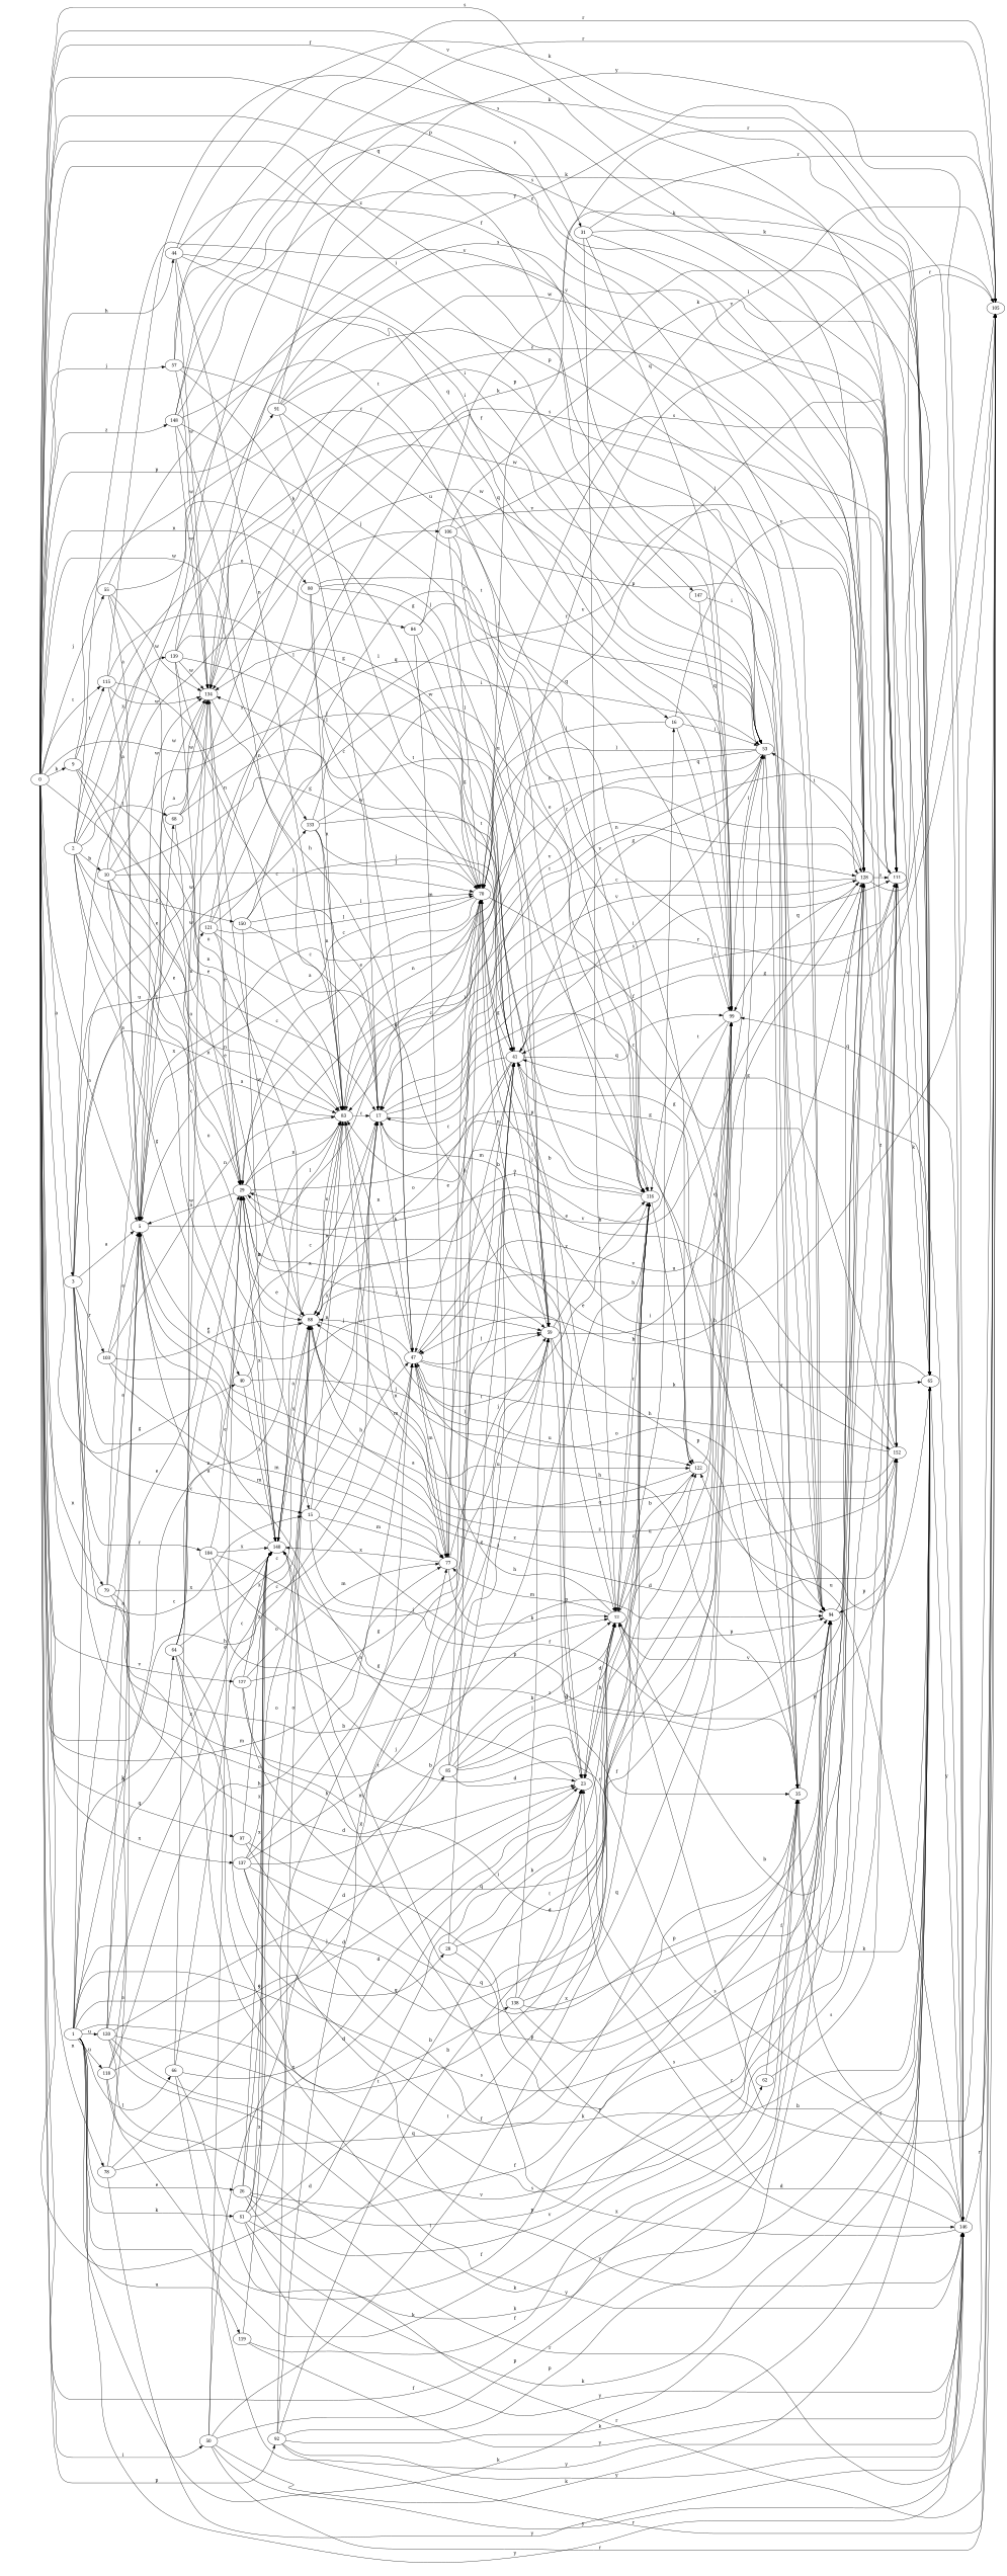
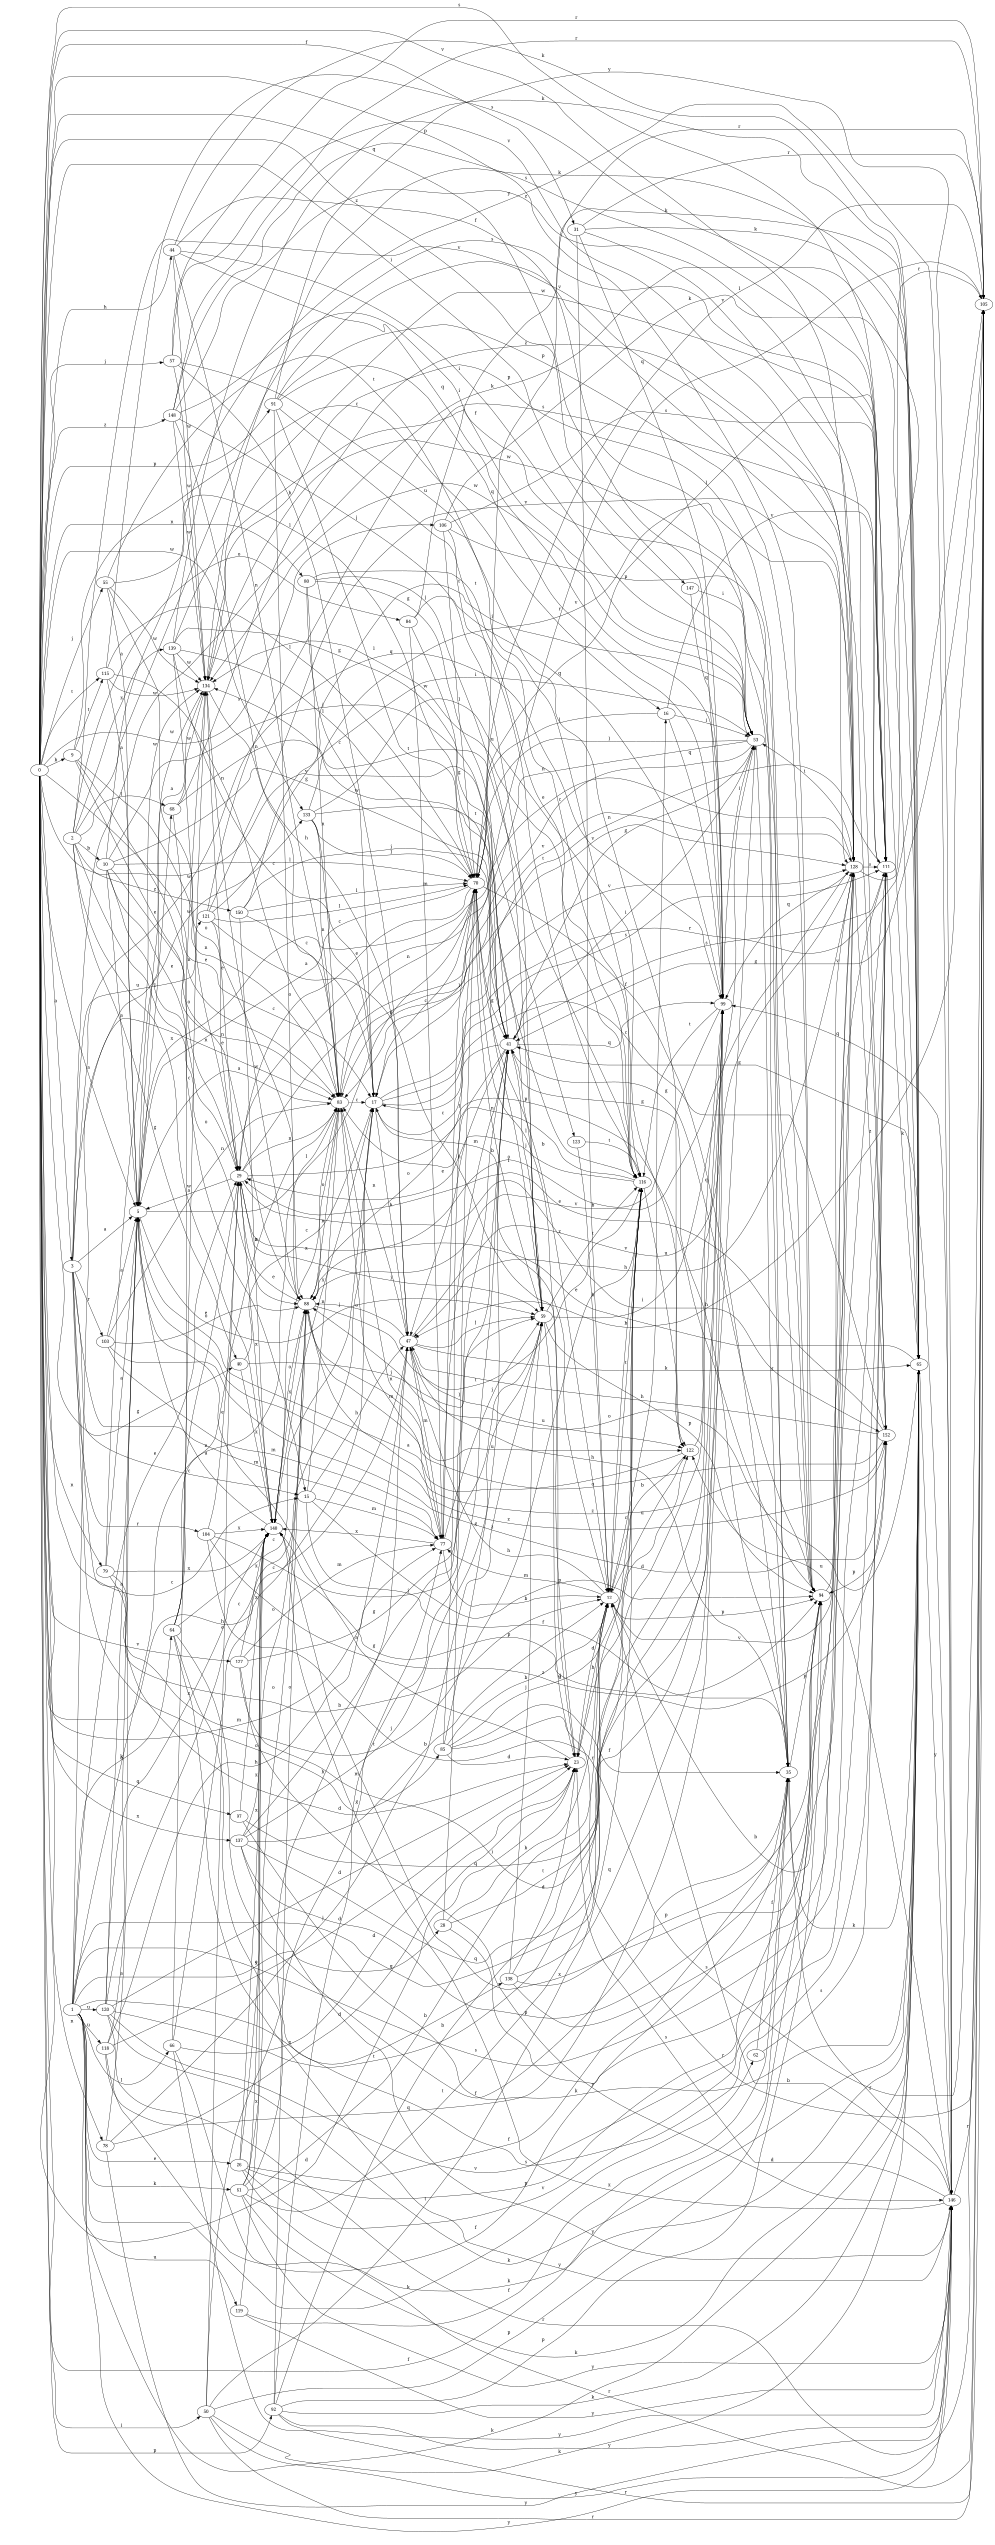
  strict digraph {
    fontname="Noto Serif"
    rankdir=LR
    node [fontname="Noto Serif"]
    edge [fontname="Noto Serif"]
    0
    3
    5
    9
    15
    23
    n7 [label=31]
    35
    40
    44
    47
    50
    53
    55
    57
    77
    78
    79
    80
    83
    91
    92
    94
    97
    99
    106
    111
    115
+   123
    127
    128
    133
    137
    147
    148
    65
    12
    85
    103
    104
    121
    68
    59
    70
    105
    134
    152
    29
    16
    88
    41
    140
    17
    122
    146
    116
    1
    26
    28
    61
    62
    64
    66
    118
    119
    120
    138
    2
    10
    84
    139
    150
    0 -> 3 [label=a]
    0 -> 5 [label=a]
    0 -> 9 [label=b]
    0 -> 15 [label=c]
    0 -> 23 [label=d]
    0 -> n7 [label=f]
    0 -> 35 [label=f]
    0 -> 40 [label=g]
    0 -> 44 [label=h]
    0 -> 47 [label=h]
    0 -> 50 [label=i]
    0 -> 53 [label=i]
    0 -> 55 [label=j]
    0 -> 57 [label=j]
    0 -> 77 [label=m]
    0 -> 78 [label=n]
    0 -> 79 [label=n]
    0 -> 80 [label=n]
    0 -> 83 [label=n]
    0 -> 91 [label=p]
    0 -> 92 [label=p]
    0 -> 94 [label=p]
    0 -> 97 [label=q]
    0 -> 99 [label=q]
    0 -> 106 [label=s]
    0 -> 111 [label=s]
    0 -> 115 [label=t]
+   0 -> 123 [label=v]
    0 -> 127 [label=v]
    0 -> 128 [label=v]
    0 -> 133 [label=w]
    0 -> 137 [label=x]
    0 -> 147 [label=z]
    0 -> 148 [label=z]
    3 -> 5 [label=a]
    3 -> 15 [label=c]
    3 -> 77 [label=m]
    3 -> 83 [label=n]
    3 -> 99 [label=q]
    3 -> 65 [label=k]
    3 -> 12 [label=b]
    3 -> 85 [label=o]
    3 -> 103 [label=r]
    3 -> 104 [label=r]
    3 -> 121 [label=u]
    5 -> 68 [label=l]
    5 -> 59 [label=j]
    5 -> 70 [label=l]
    5 -> 105 [label=r]
    5 -> 134 [label=w]
    5 -> 152 [label=z]
    9 -> 83 [label=n]
    9 -> 115 [label=t]
    9 -> 29 [label=e]
    9 -> 16 [label=c]
    9 -> 88 [label=o]
    15 -> 35 [label=f]
    15 -> 47 [label=h]
    15 -> 77 [label=m]
    15 -> 83 [label=n]
    15 -> 94 [label=p]
    23 -> 5 [label=a]
    23 -> 12 [label=b]
    23 -> 70 [label=l]
    n7 -> 99 [label=q]
    n7 -> 128 [label=v]
    n7 -> 65 [label=k]
    n7 -> 12 [label=b]
    n7 -> 105 [label=r]
    35 -> 47 [label=h]
    35 -> 94 [label=p]
    35 -> 65 [label=k]
    35 -> 41 [label=g]
    40 -> 59 [label=j]
    40 -> 140 [label=x]
    40 -> 17 [label=c]
    44 -> 35 [label=f]
    44 -> 53 [label=i]
    44 -> 83 [label=n]
    44 -> 99 [label=q]
    44 -> 65 [label=k]
    44 -> 134 [label=w]
    47 -> 77 [label=m]
    47 -> 83 [label=n]
    47 -> 128 [label=v]
    47 -> 65 [label=k]
    47 -> 59 [label=j]
    47 -> 88 [label=o]
    47 -> 122 [label=u]
    50 -> 94 [label=p]
    50 -> 65 [label=k]
    50 -> 105 [label=r]
    50 -> 29 [label=e]
    50 -> 41 [label=g]
    50 -> 146 [label=y]
    50 -> 116 [label=t]
    53 -> 35 [label=f]
    53 -> 83 [label=n]
    53 -> 70 [label=l]
    53 -> 134 [label=w]
    53 -> 41 [label=g]
    53 -> 17 [label=c]
    55 -> 5 [label=a]
    55 -> 70 [label=l]
    55 -> 134 [label=w]
    55 -> 88 [label=o]
    55 -> 116 [label=t]
    57 -> 47 [label=h]
    57 -> 128 [label=v]
    57 -> 105 [label=r]
    57 -> 134 [label=w]
    57 -> 122 [label=u]
    77 -> 83 [label=n]
    77 -> 12 [label=b]
    77 -> 59 [label=j]
    77 -> 70 [label=l]
    77 -> 140 [label=x]
    78 -> 5 [label=a]
    78 -> 23 [label=d]
    78 -> 59 [label=j]
    78 -> 146 [label=y]
    79 -> 5 [label=a]
    79 -> 23 [label=d]
    79 -> 134 [label=w]
    79 -> 140 [label=x]
    79 -> 116 [label=t]
    80 -> 83 [label=n]
    80 -> 59 [label=j]
    80 -> 41 [label=g]
    80 -> 17 [label=c]
    80 -> 116 [label=t]
    83 -> 5 [label=a]
    83 -> 77 [label=m]
    83 -> 128 [label=v]
    83 -> 88 [label=o]
    83 -> 140 [label=x]
    83 -> 17 [label=c]
    91 -> 94 [label=p]
    91 -> 99 [label=q]
    91 -> 128 [label=v]
    91 -> 70 [label=l]
+   91 -> 88 [label=o]
    91 -> 146 [label=y]
    91 -> 116 [label=t]
    92 -> 77 [label=m]
    92 -> 94 [label=p]
    92 -> 65 [label=k]
    92 -> 12 [label=b]
    92 -> 105 [label=r]
    92 -> 88 [label=o]
    92 -> 146 [label=y]
    94 -> 128 [label=v]
    94 -> 134 [label=w]
    94 -> 41 [label=g]
    97 -> 99 [label=q]
    97 -> 65 [label=k]
    97 -> 140 [label=x]
    99 -> 23 [label=d]
    99 -> 53 [label=i]
    99 -> 88 [label=o]
    99 -> 116 [label=t]
    106 -> 94 [label=p]
    106 -> 111 [label=s]
    106 -> 65 [label=k]
    106 -> 70 [label=l]
    106 -> 116 [label=t]
    111 -> 83 [label=n]
    111 -> 65 [label=k]
    111 -> 12 [label=b]
    111 -> 134 [label=w]
    115 -> 5 [label=a]
    115 -> 83 [label=n]
    115 -> 111 [label=s]
    115 -> 70 [label=l]
    115 -> 134 [label=w]
+   123 -> 12 [label=b]
+   123 -> 116 [label=t]
    127 -> 53 [label=i]
    127 -> 77 [label=m]
    127 -> 41 [label=g]
    127 -> 140 [label=x]
    127 -> 146 [label=y]
    128 -> 47 [label=h]
    128 -> 53 [label=i]
    128 -> 99 [label=q]
    128 -> 111 [label=s]
    128 -> 105 [label=r]
    128 -> 152 [label=z]
    128 -> 29 [label=e]
    128 -> 140 [label=x]
-   128 -> 17 [label=c]
    133 -> 83 [label=n]
    133 -> 128 [label=v]
    133 -> 70 [label=l]
    133 -> 17 [label=c]
    133 -> 122 [label=u]
    133 -> 116 [label=t]
    137 -> 94 [label=p]
    137 -> 99 [label=q]
    137 -> 12 [label=b]
    137 -> 59 [label=j]
    137 -> 41 [label=g]
    137 -> 140 [label=x]
    137 -> 146 [label=y]
    147 -> 53 [label=i]
    147 -> 99 [label=q]
    148 -> 53 [label=i]
    148 -> 83 [label=n]
    148 -> 111 [label=s]
    148 -> 59 [label=j]
    148 -> 105 [label=r]
    148 -> 134 [label=w]
    148 -> 152 [label=z]
    65 -> 70 [label=l]
    65 -> 29 [label=e]
    65 -> 88 [label=o]
    65 -> 146 [label=y]
    12 -> 23 [label=d]
    12 -> 47 [label=h]
    12 -> 77 [label=m]
    12 -> 94 [label=p]
    12 -> 128 [label=v]
    12 -> 16 [label=c]
    12 -> 122 [label=u]
    12 -> 116 [label=t]
    85 -> 23 [label=d]
    85 -> 35 [label=f]
    85 -> 12 [label=b]
    85 -> 70 [label=l]
    85 -> 105 [label=r]
    85 -> 41 [label=g]
    85 -> 122 [label=u]
    103 -> 5 [label=a]
    103 -> 77 [label=m]
    103 -> 83 [label=n]
    103 -> 152 [label=z]
    103 -> 88 [label=o]
    104 -> 94 [label=p]
    104 -> 105 [label=r]
    104 -> 152 [label=z]
    104 -> 29 [label=e]
    104 -> 140 [label=x]
    121 -> 23 [label=d]
    121 -> 53 [label=i]
    121 -> 111 [label=s]
    121 -> 128 [label=v]
    121 -> 70 [label=l]
    121 -> 29 [label=e]
    68 -> 134 [label=w]
    68 -> 152 [label=z]
    68 -> 17 [label=c]
    68 -> 116 [label=t]
    59 -> 23 [label=d]
    59 -> 53 [label=i]
    59 -> 94 [label=p]
    59 -> 70 [label=l]
    59 -> 116 [label=t]
    70 -> 5 [label=a]
    70 -> 35 [label=f]
    70 -> 83 [label=n]
    70 -> 12 [label=b]
    70 -> 105 [label=r]
    70 -> 29 [label=e]
    70 -> 41 [label=g]
    70 -> 17 [label=c]
    105 -> 47 [label=h]
    105 -> 70 [label=l]
    105 -> 41 [label=g]
    134 -> 5 [label=a]
    134 -> 47 [label=h]
    134 -> 94 [label=p]
    134 -> 65 [label=k]
    134 -> 29 [label=e]
    152 -> 47 [label=h]
    152 -> 94 [label=p]
    152 -> 29 [label=e]
    152 -> 88 [label=o]
    152 -> 17 [label=c]
    29 -> 5 [label=a]
    29 -> 83 [label=n]
    29 -> 94 [label=p]
    29 -> 128 [label=v]
    29 -> 59 [label=j]
    29 -> 152 [label=z]
    29 -> 140 [label=x]
    16 -> 53 [label=i]
    16 -> 99 [label=q]
    16 -> 111 [label=v]
    16 -> 70 [label=l]
    88 -> 83 [label=n]
    88 -> 128 [label=v]
    88 -> 134 [label=w]
    88 -> 152 [label=z]
    88 -> 29 [label=e]
    88 -> 140 [label=x]
    88 -> 122 [label=u]
    88 -> 116 [label=t]
    41 -> 47 [label=h]
    41 -> 53 [label=i]
    41 -> 77 [label=m]
    41 -> 99 [label=q]
    41 -> 111 [label=s]
    41 -> 59 [label=j]
    41 -> 134 [label=w]
    41 -> 88 [label=o]
    41 -> 17 [label=c]
    140 -> 5 [label=a]
    140 -> 59 [label=j]
    140 -> 88 [label=o]
    17 -> 47 [label=h]
    17 -> 111 [label=s]
    17 -> 128 [label=v]
    17 -> 12 [label=b]
    17 -> 105 [label=r]
    17 -> 140 [label=x]
    122 -> 5 [label=a]
    122 -> 99 [label=q]
    122 -> 12 [label=b]
    146 -> 23 [label=d]
    146 -> 35 [label=f]
    146 -> 99 [label=q]
    146 -> 12 [label=b]
    146 -> 105 [label=r]
    146 -> 41 [label=g]
    146 -> 140 [label=x]
    146 -> 122 [label=u]
    116 -> 83 [label=n]
    116 -> 12 [label=b]
    116 -> 134 [label=w]
    116 -> 29 [label=e]
    116 -> 122 [label=u]
    1 -> 83 [label=n]
    1 -> 99 [label=q]
    1 -> 111 [label=s]
    1 -> 133 [label=w]
    1 -> 65 [label=k]
    1 -> 29 [label=e]
    1 -> 146 [label=y]
    1 -> 26 [label=e]
    1 -> 28 [label=e]
    1 -> 61 [label=k]
    1 -> 62 [label=k]
    1 -> 64 [label=k]
    1 -> 66 [label=l]
    1 -> 118 [label=u]
    1 -> 119 [label=u]
    1 -> 120 [label=u]
    1 -> 138 [label=x]
    26 -> 35 [label=f]
    26 -> 94 [label=p]
    26 -> 128 [label=v]
    26 -> 105 [label=r]
    26 -> 88 [label=o]
    26 -> 140 [label=x]
    28 -> 111 [label=s]
    28 -> 12 [label=b]
    28 -> 70 [label=l]
    28 -> 116 [label=t]
    61 -> 47 [label=h]
    61 -> 65 [label=k]
    61 -> 12 [label=b]
    61 -> 88 [label=o]
    61 -> 140 [label=x]
    61 -> 146 [label=y]
    61 -> 116 [label=t]
    62 -> 35 [label=f]
    62 -> 111 [label=s]
    64 -> 35 [label=f]
    64 -> 83 [label=n]
    64 -> 111 [label=s]
    64 -> 134 [label=w]
    64 -> 29 [label=e]
    64 -> 17 [label=c]
    64 -> 146 [label=y]
    66 -> 23 [label=d]
    66 -> 35 [label=f]
    66 -> 134 [label=w]
    66 -> 17 [label=c]
    66 -> 146 [label=y]
    118 -> 5 [label=a]
    118 -> 23 [label=d]
    118 -> 47 [label=h]
    118 -> 99 [label=q]
    118 -> 65 [label=k]
    119 -> 35 [label=f]
    119 -> 140 [label=x]
    119 -> 146 [label=y]
    120 -> 5 [label=a]
    120 -> 23 [label=d]
    120 -> 128 [label=v]
    120 -> 65 [label=k]
    120 -> 105 [label=r]
    120 -> 140 [label=x]
    120 -> 17 [label=c]
    120 -> 116 [label=t]
    138 -> 23 [label=d]
    138 -> 94 [label=p]
    138 -> 99 [label=q]
    138 -> 111 [label=s]
    138 -> 59 [label=j]
    2 -> 15 [label=c]
    2 -> 40 [label=g]
    2 -> 128 [label=v]
    2 -> 68 [label=l]
    2 -> 140 [label=x]
    2 -> 146 [label=y]
    2 -> 10 [label=b]
    2 -> 84 [label=o]
    2 -> 139 [label=x]
    2 -> 150 [label=z]
    10 -> 5 [label=a]
    10 -> 83 [label=n]
    10 -> 111 [label=s]
    10 -> 59 [label=j]
    10 -> 70 [label=l]
    10 -> 29 [label=e]
    10 -> 88 [label=o]
    10 -> 41 [label=g]
    84 -> 77 [label=m]
    84 -> 99 [label=q]
    84 -> 65 [label=k]
    84 -> 41 [label=g]
    139 -> 35 [label=f]
    139 -> 65 [label=k]
    139 -> 70 [label=l]
    139 -> 134 [label=w]
    139 -> 29 [label=e]
    139 -> 41 [label=g]
    139 -> 17 [label=c]
    150 -> 53 [label=i]
    150 -> 59 [label=j]
    150 -> 70 [label=l]
    150 -> 140 [label=x]
    150 -> 17 [label=c]
  }
